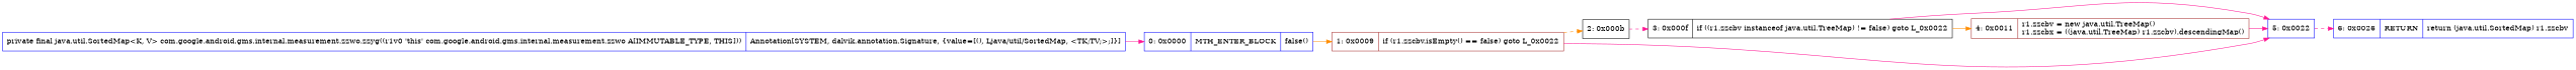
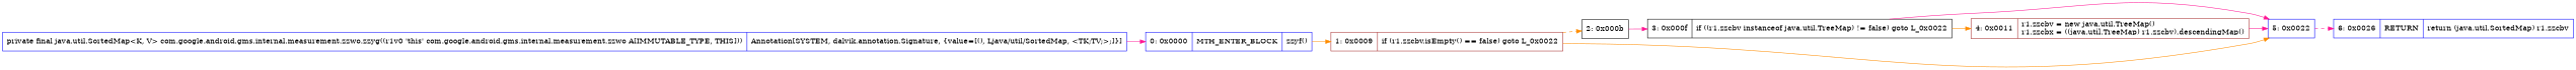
  digraph {
    rankdir=LR
    node [color=blue shape=record]
    edge [color=deeppink]
-   n1 [label="{0\:\ 0x0000|MTH_ENTER_BLOCK\l|false()\l}"]
+   n1 [label="{0\:\ 0x0000|MTH_ENTER_BLOCK\l|zzyf()\l}"]
    n2 [color=brown label="{1\:\ 0x0009|if (r1.zzcbv.isEmpty() == false) goto L_0x0022\l}"]
    n3 [color=black label="{2\:\ 0x000b}"]
    n4 [label="{5\:\ 0x0022}"]
    n5 [color=black label="{3\:\ 0x000f|if ((r1.zzcbv instanceof java.util.TreeMap) != false) goto L_0x0022\l}"]
    n6 [label="{6\:\ 0x0026|RETURN\l|return (java.util.SortedMap) r1.zzcbv\l}"]
    n7 [color=brown label="{4\:\ 0x0011|r1.zzcbv = new java.util.TreeMap()\lr1.zzcbx = ((java.util.TreeMap) r1.zzcbv).descendingMap()\l}"]
    n8 [label="{private final java.util.SortedMap\<K, V\> com.google.android.gms.internal.measurement.zzwo.zzyg((r1v0 'this' com.google.android.gms.internal.measurement.zzwo A[IMMUTABLE_TYPE, THIS]))  | Annotation[SYSTEM, dalvik.annotation.Signature, \{value=[(), Ljava\/util\/SortedMap, \<TK;TV;\>;]\}]\l}"]
    n1 -> n2 [color=darkorange]
    n2 -> n3 [color=darkorange style=dashed]
-   n2 -> n4
-   n3 -> n5 [style=dashed]
+   n2 -> n4 [color=darkorange]
+   n3 -> n5
    n4 -> n6 [style=dashed]
    n5 -> n4
    n5 -> n7 [color=darkorange style=solid]
    n7 -> n4
    n8 -> n1
  }
